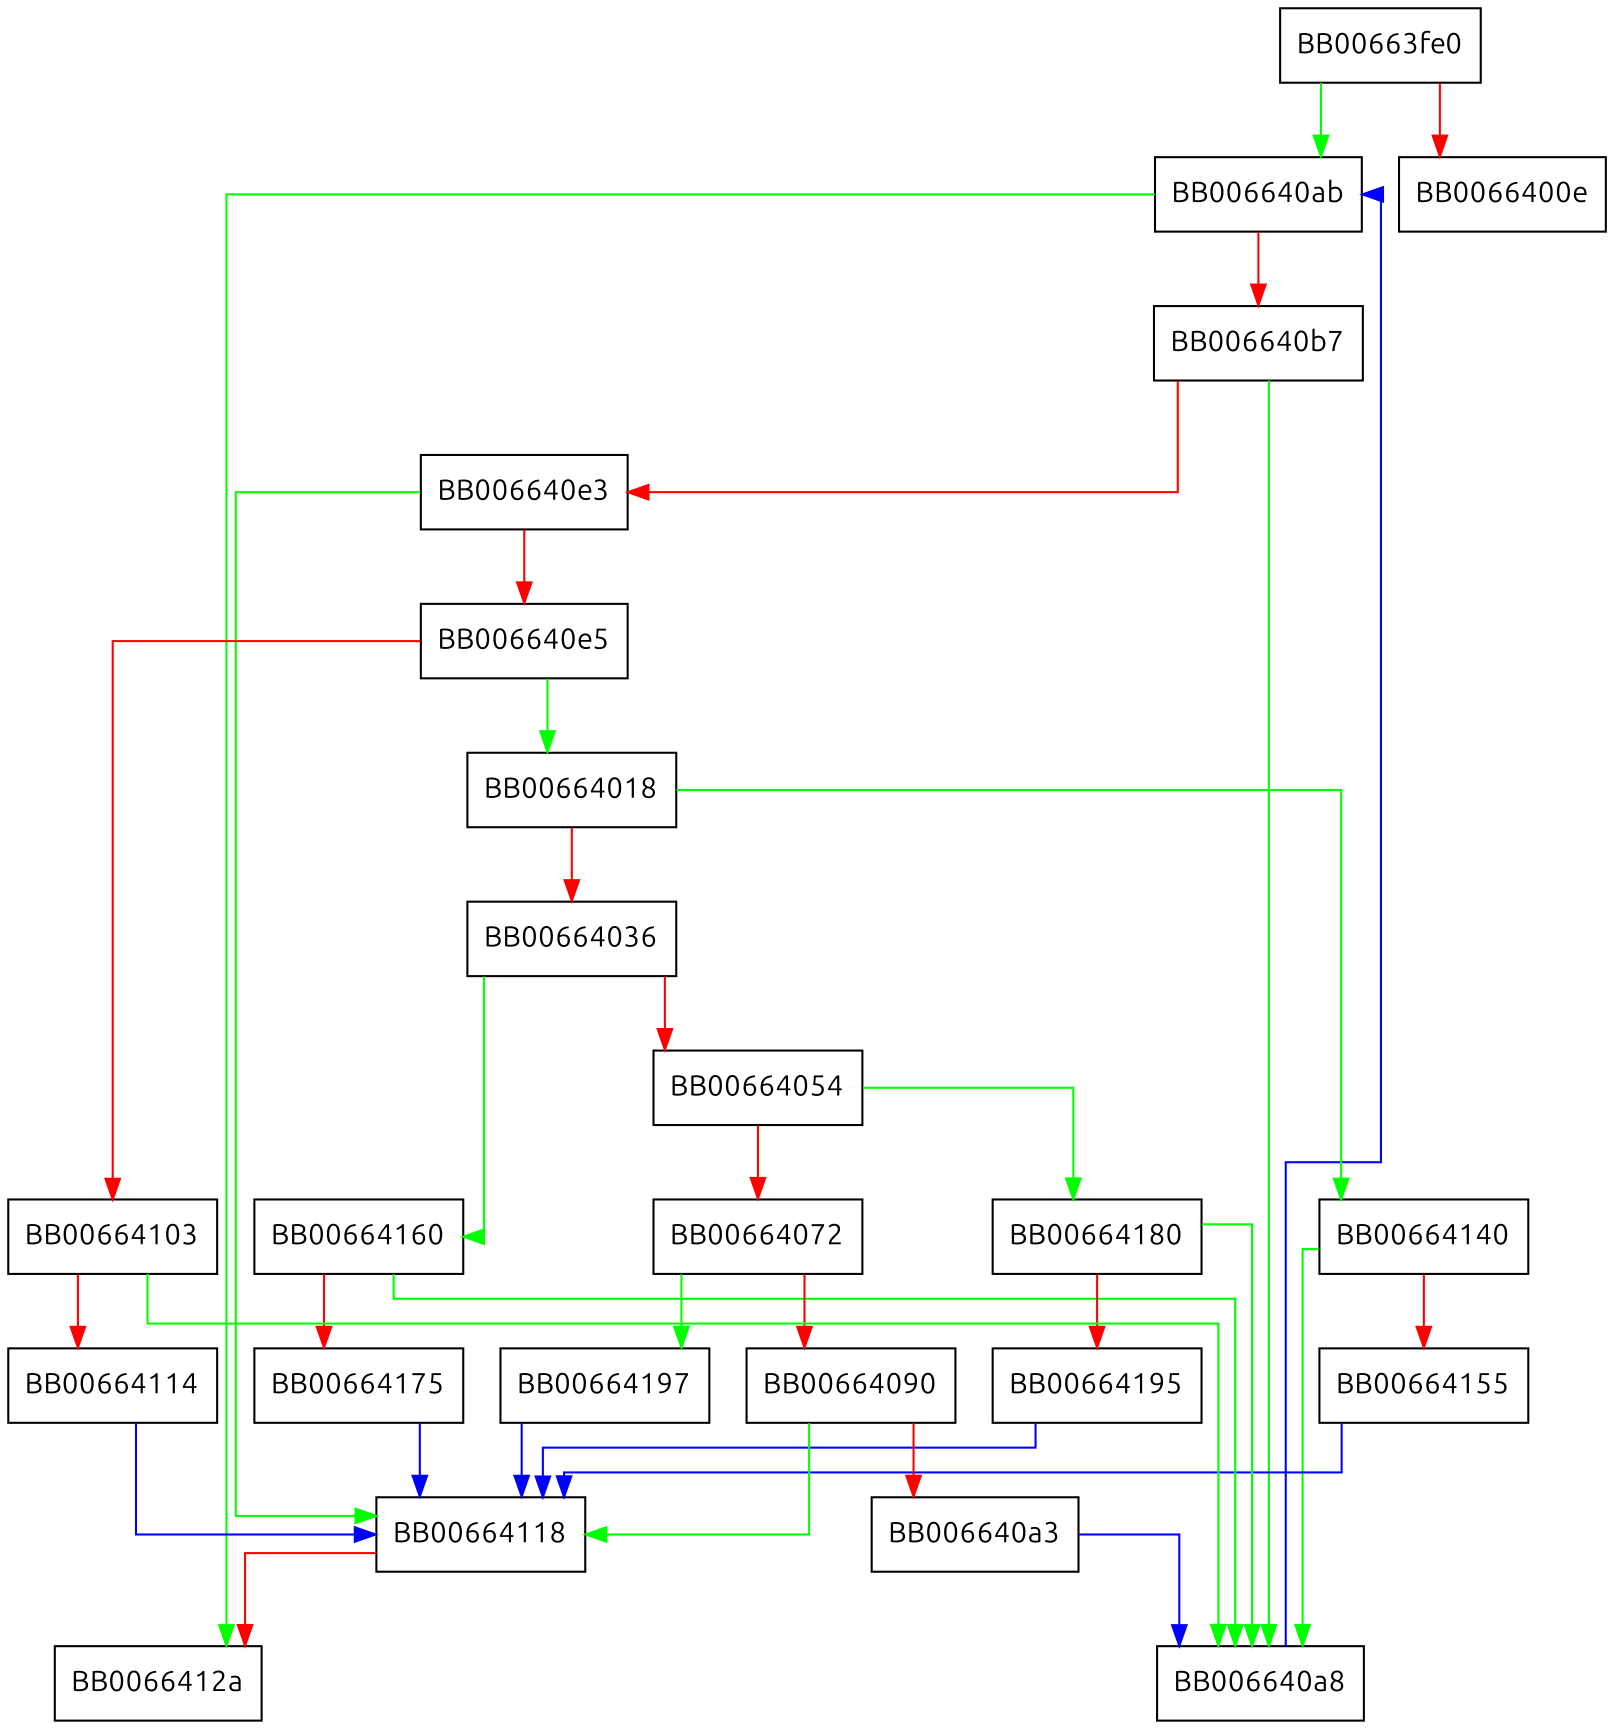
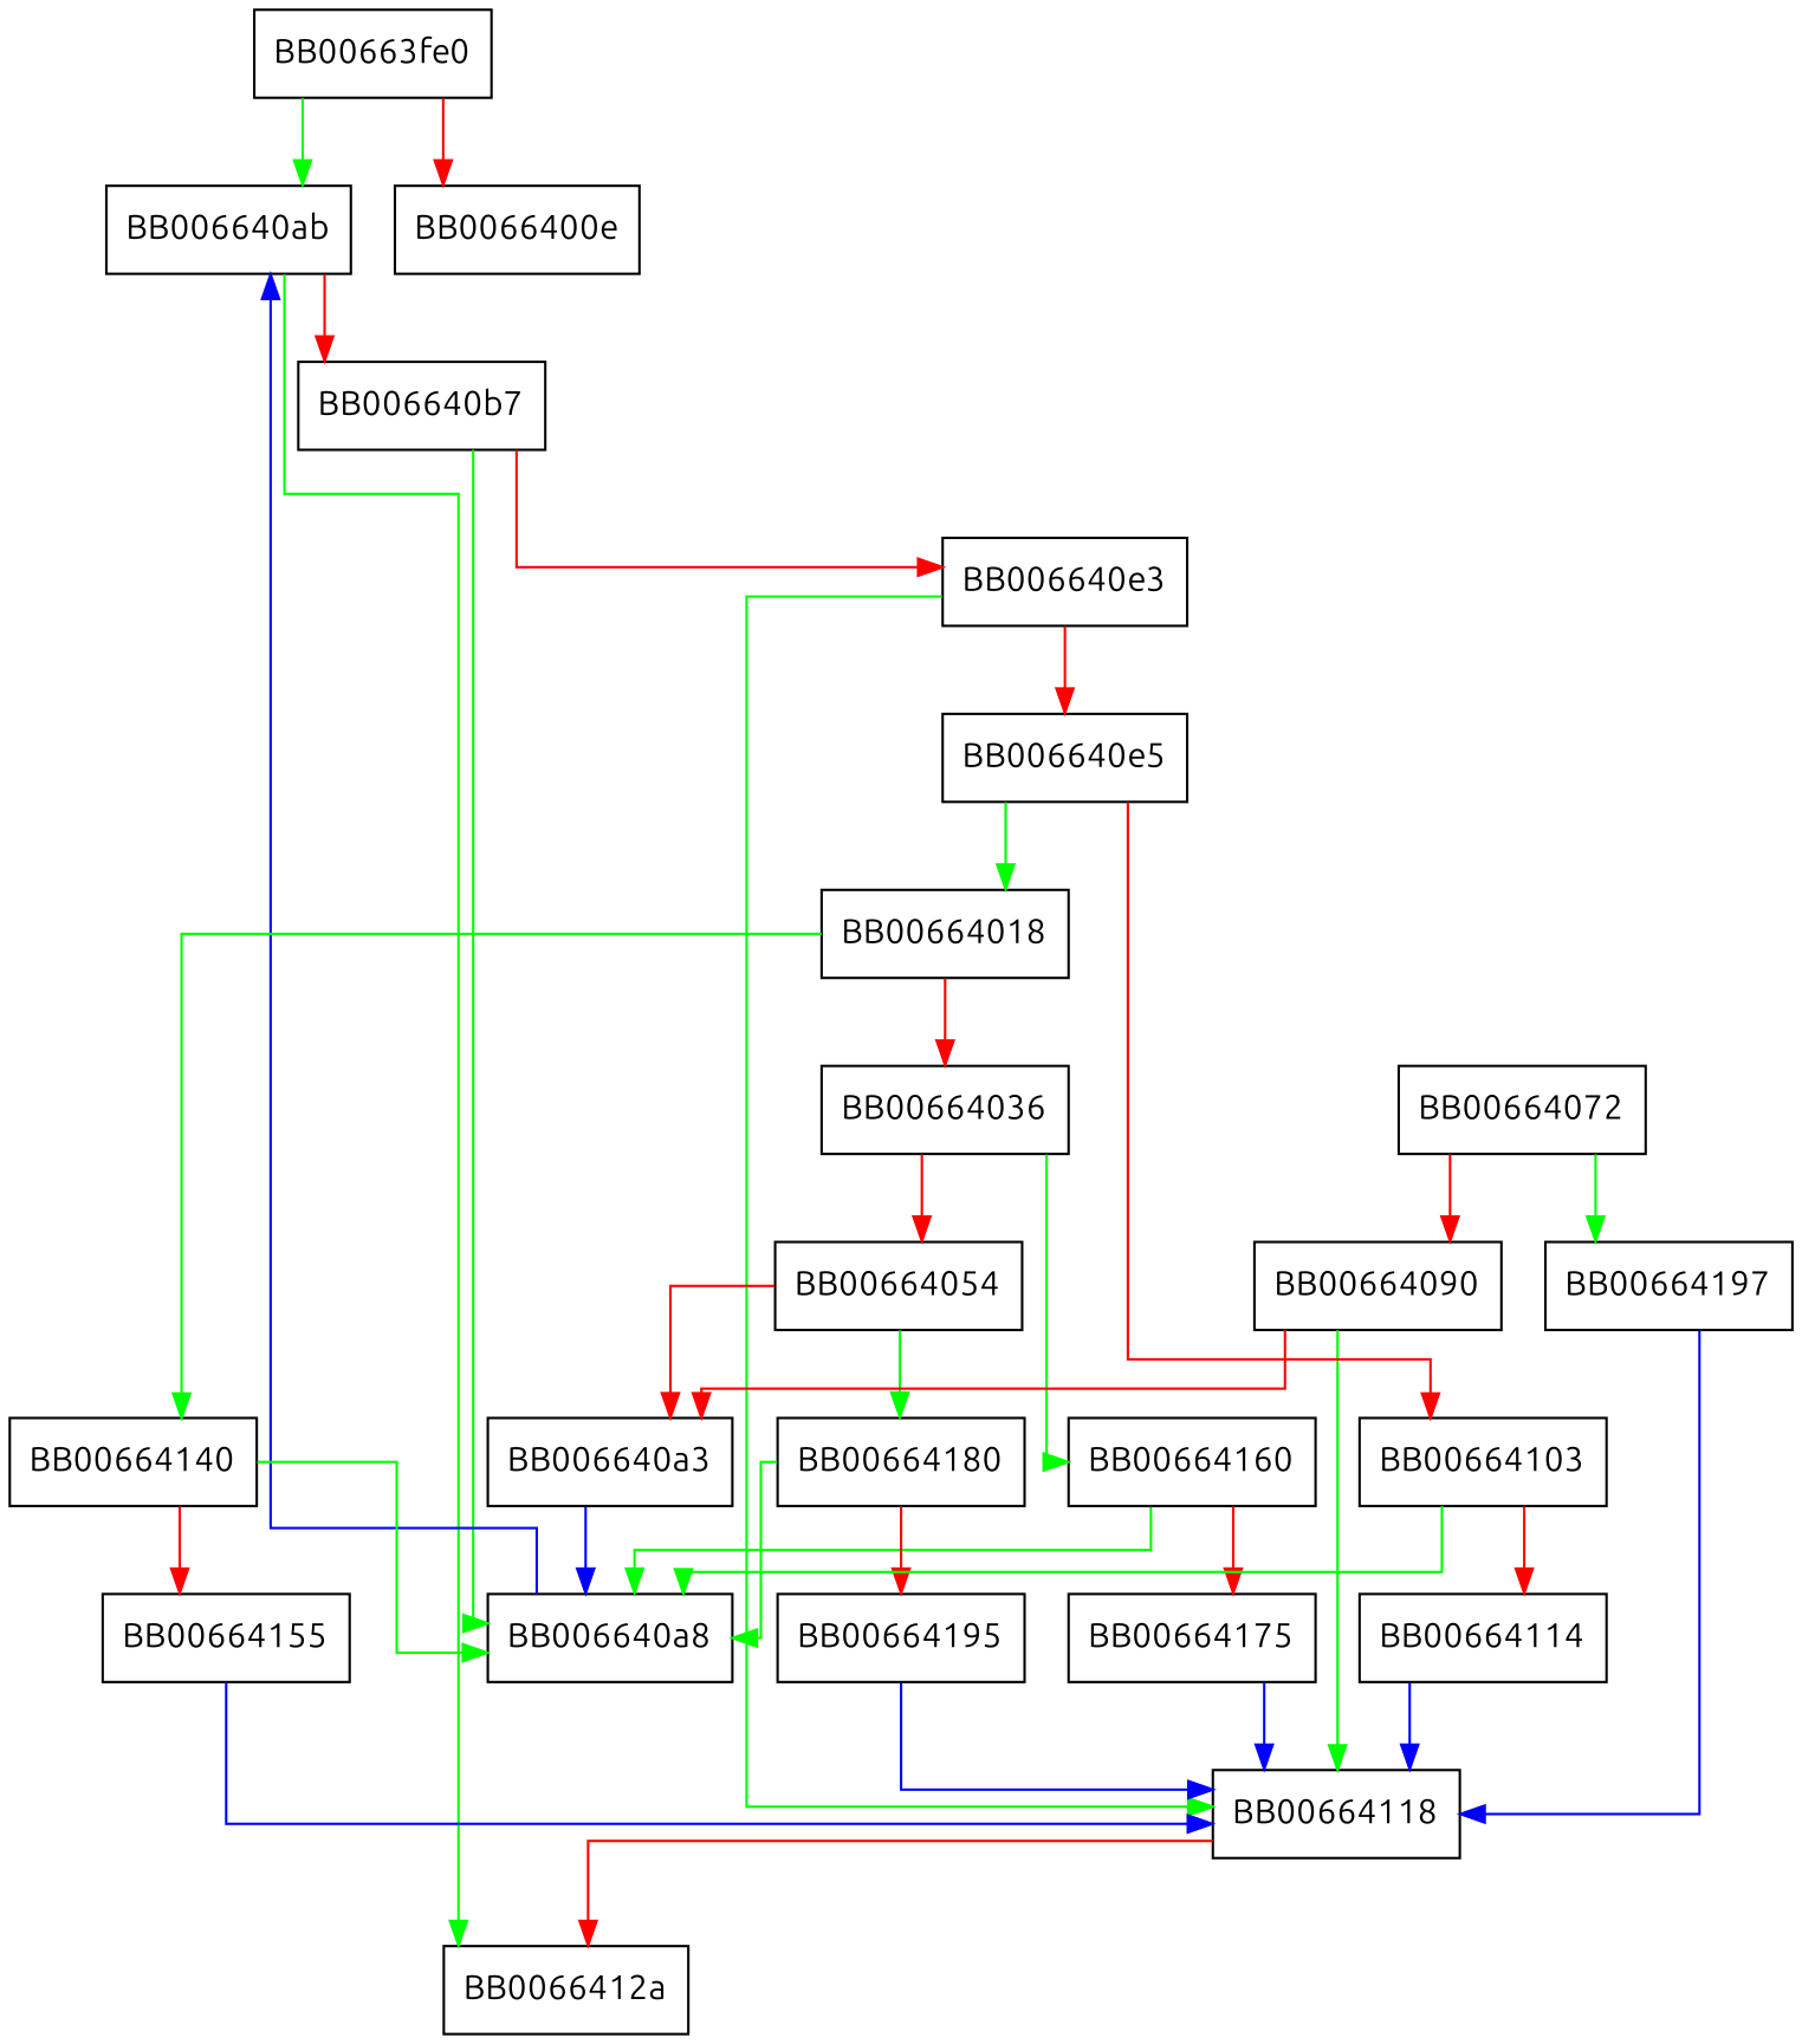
  digraph {
    fontname=Ubuntu
    splines=ortho
    node [fontname=Ubuntu shape=box]
    edge [color=red fontname=Ubuntu]
    BB00663fe0
    BB006640ab
    BB0066400e
    BB0066412a
    BB006640b7
    BB006640a8
    BB006640e3
    BB00664118
    BB00664018
    BB00664140
    BB00664036
    BB00664155
    BB00664160
    BB00664054
    BB00664175
    BB00664180
    BB00664072
    BB00664195
    BB00664197
    BB00664090
    BB006640a3
    BB006640e5
    BB00664103
    BB00664114
    BB00663fe0 -> BB006640ab [color=green]
    BB00663fe0 -> BB0066400e
    BB006640ab -> BB0066412a [color=green]
    BB006640ab -> BB006640b7
    BB006640b7 -> BB006640a8 [color=green]
    BB006640b7 -> BB006640e3
    BB006640a8 -> BB006640ab [color=blue]
    BB006640e3 -> BB00664118 [color=green]
    BB006640e3 -> BB006640e5
    BB00664118 -> BB0066412a
    BB00664018 -> BB00664140 [color=green]
    BB00664018 -> BB00664036
    BB00664140 -> BB006640a8 [color=green]
    BB00664140 -> BB00664155
    BB00664036 -> BB00664160 [color=green]
    BB00664036 -> BB00664054
    BB00664155 -> BB00664118 [color=blue]
    BB00664160 -> BB006640a8 [color=green]
    BB00664160 -> BB00664175
    BB00664054 -> BB00664180 [color=green]
-   BB00664054 -> BB00664072
+   BB00664054 -> BB006640a3
    BB00664175 -> BB00664118 [color=blue]
    BB00664180 -> BB006640a8 [color=green]
    BB00664180 -> BB00664195
    BB00664072 -> BB00664197 [color=green]
    BB00664072 -> BB00664090
    BB00664195 -> BB00664118 [color=blue]
    BB00664197 -> BB00664118 [color=blue]
    BB00664090 -> BB00664118 [color=green]
    BB00664090 -> BB006640a3
    BB006640a3 -> BB006640a8 [color=blue]
    BB006640e5 -> BB00664018 [color=green]
    BB006640e5 -> BB00664103
    BB00664103 -> BB006640a8 [color=green]
    BB00664103 -> BB00664114
    BB00664114 -> BB00664118 [color=blue]
  }
